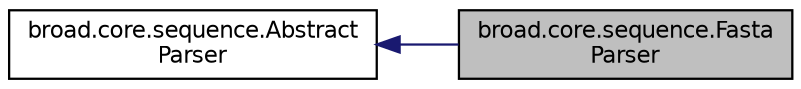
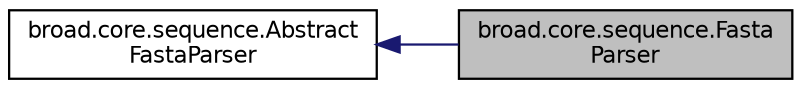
  digraph {
    rankdir=LR
    node [color=black fontname=Helvetica fontsize=10 shape=record style=filled]
    n1 [fillcolor=grey75 fontcolor=black height=0.2 label="broad.core.sequence.Fasta\lParser" width=0.4]
-   n2 [fillcolor=white height=0.2 label="broad.core.sequence.Abstract\lParser" width=0.4]
+   n2 [fillcolor=white height=0.2 label="broad.core.sequence.Abstract\lFastaParser" width=0.4]
    n2 -> n1 [color=midnightblue dir=back fontname=Helvetica fontsize=10 labelfontname=Helvetica labelfontsize=10 style=solid]
  }
